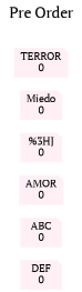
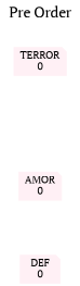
  digraph {
    fontsize=20
    label="Pre Order"
    labelloc=t
    rankdir=LR
    fontname="PT Serif"
    node [color=lavenderblush fontcolor=black shape=note style=filled fontname="PT Serif"]
    n1 [label="\DEF\n0"]
-   n2 [label="\ABC\n0"]
    n3 [label="\AMOR\n0"]
-   n4 [label="\GHJ\n0"]
-   n5 [label="\Miedo\n0"]
    n6 [label="\TERROR\n0"]
  }
